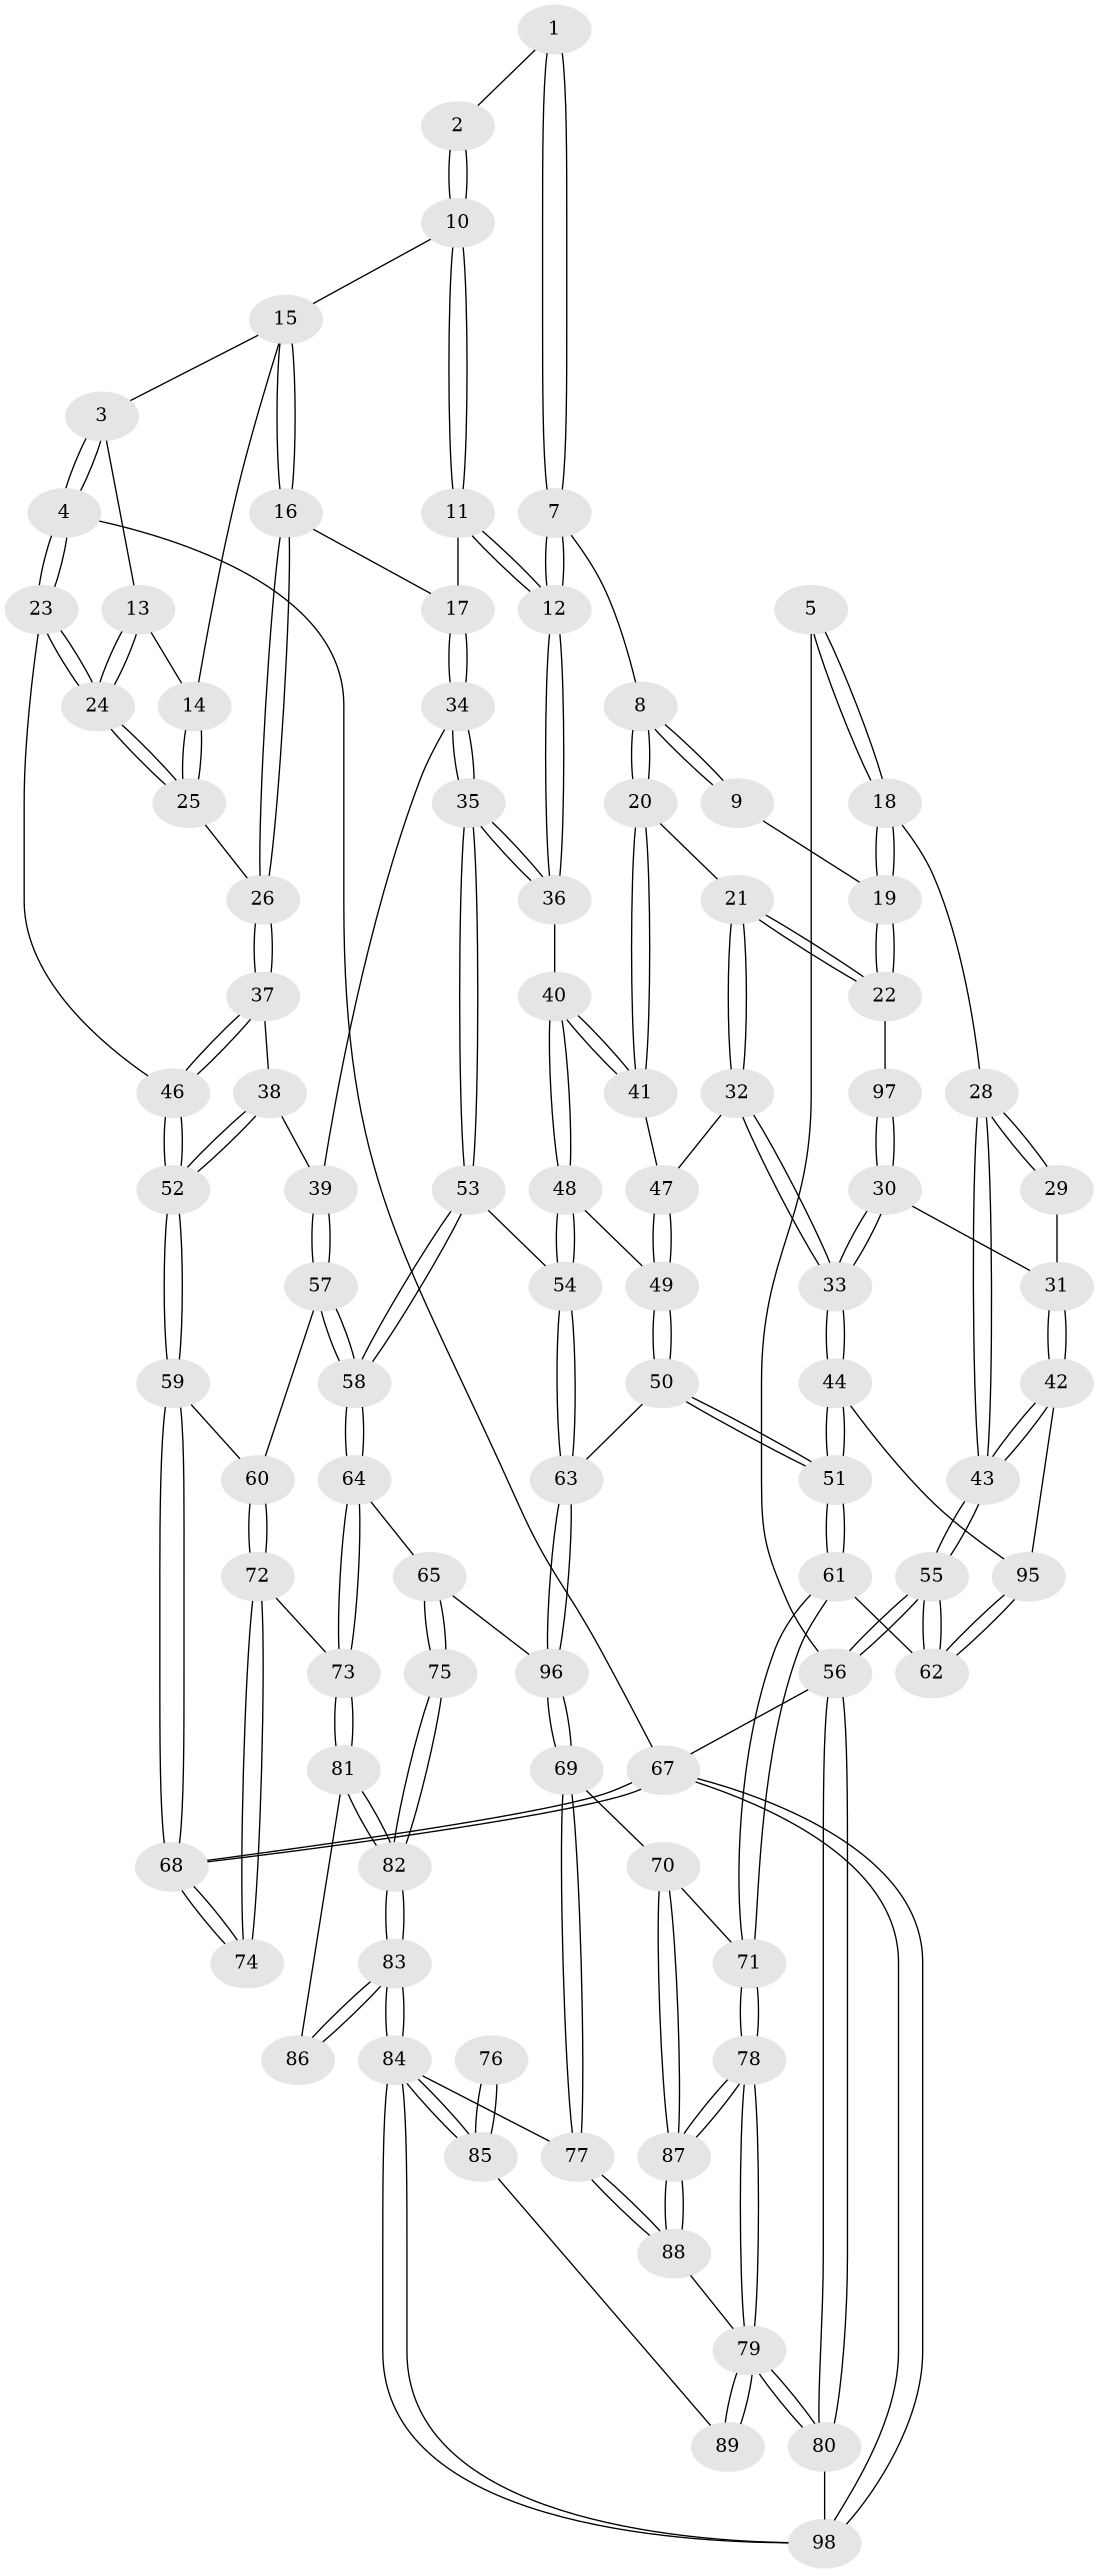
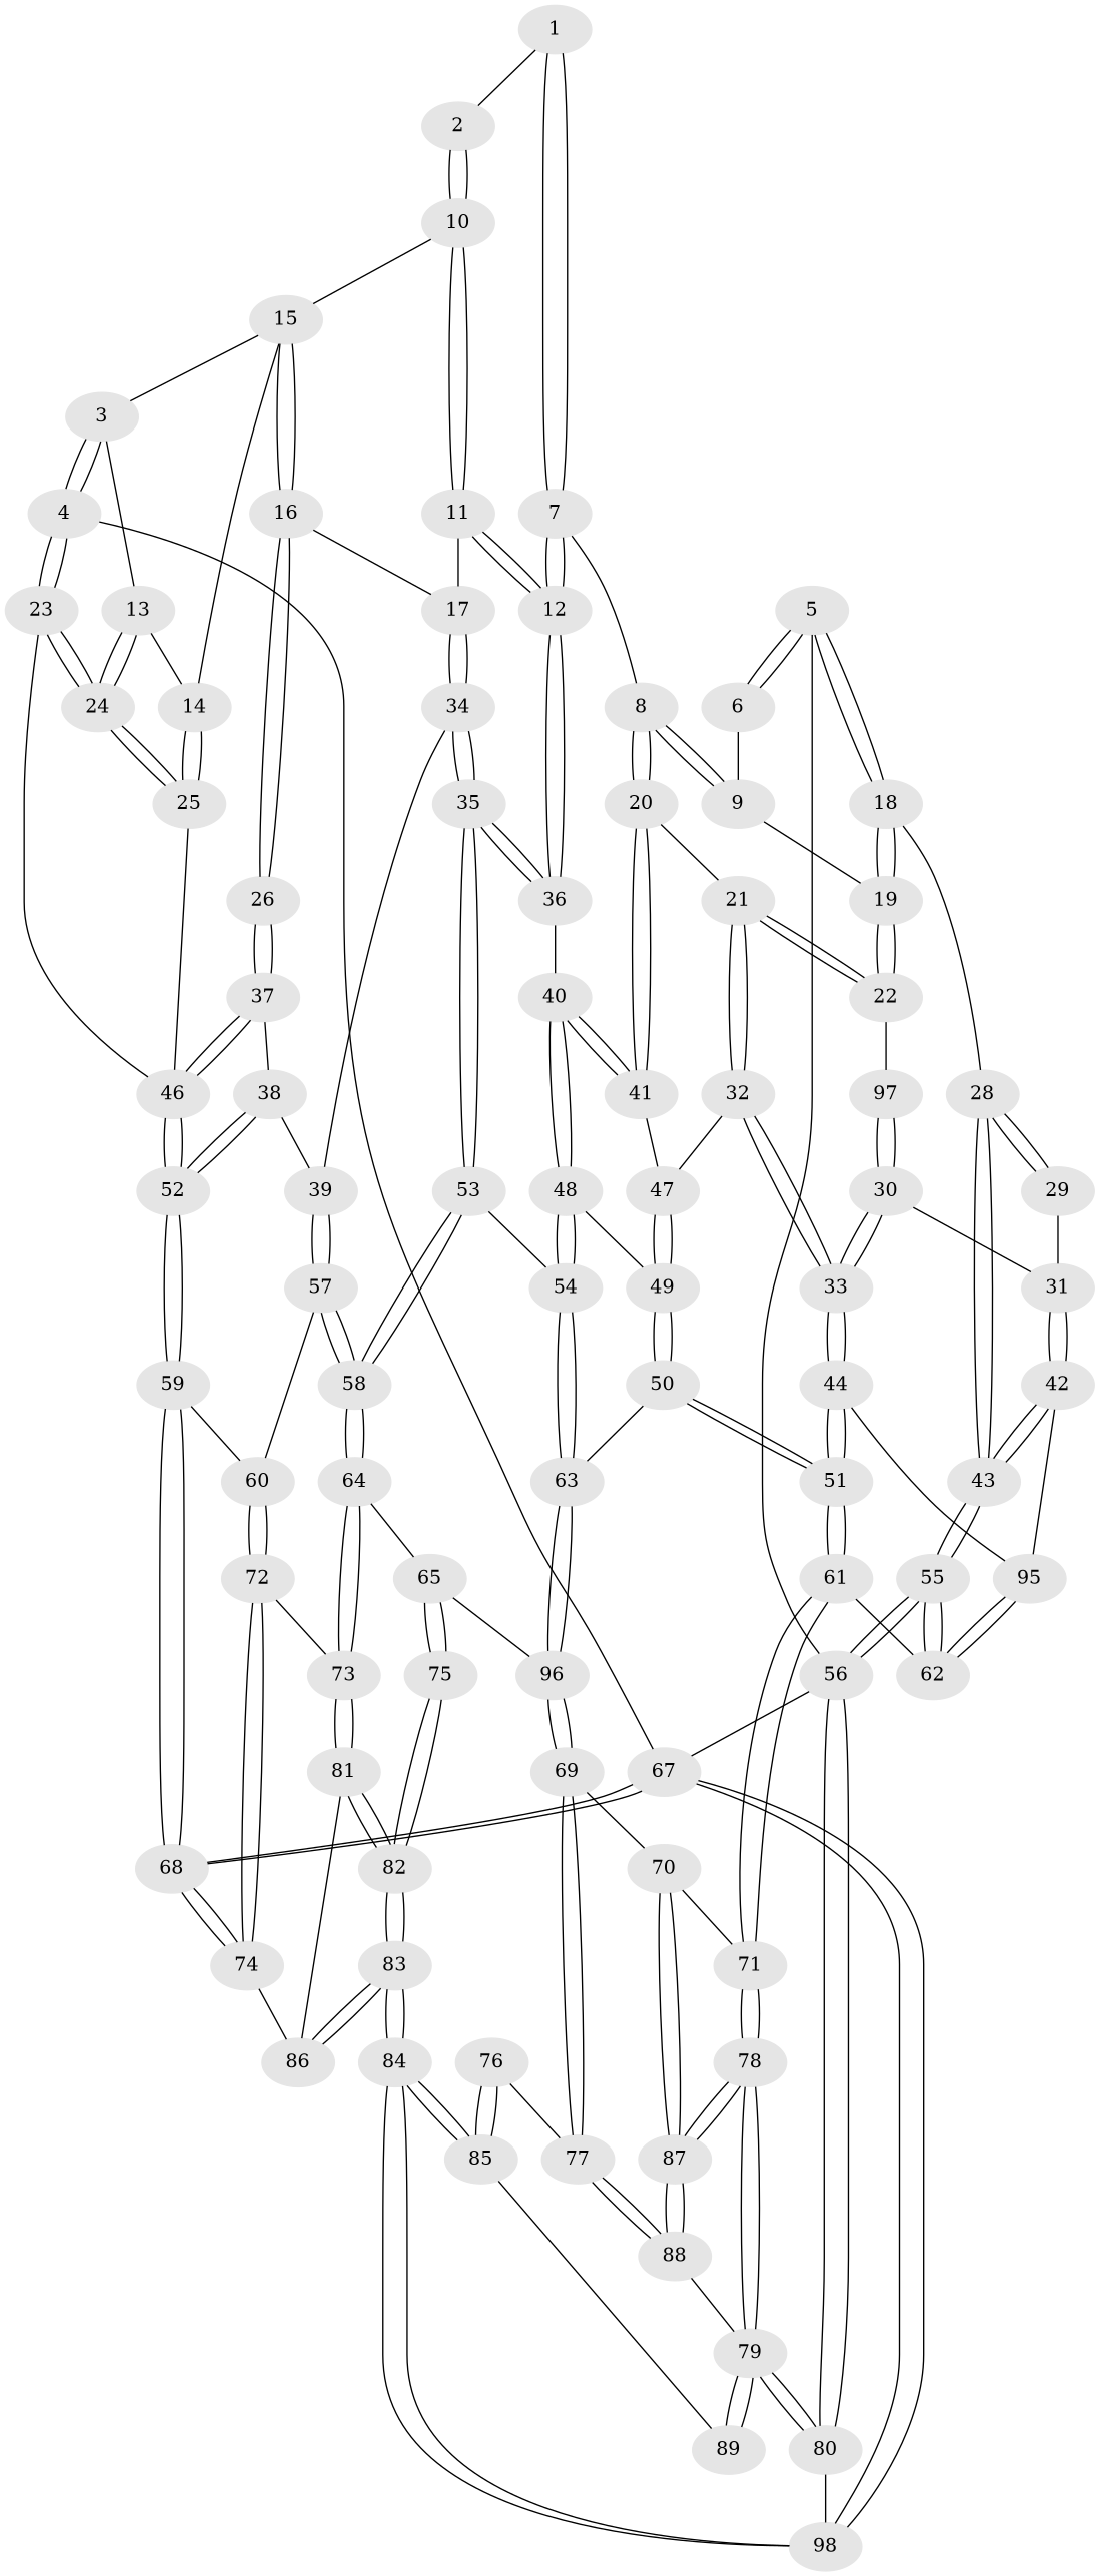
  graph {
    node [color=gray90 style=filled]
    1
    2
    7
    10
    8
    12
    3
    4
    13
    11
    15
    23
    67
    14
    24
    5
+   6
    18
    56
    46
    68
    n22 [label=98]
    9
    19
    28
    80
    20
    36
    21
    41
    22
    17
    16
    34
    40
    25
    26
    37
    35
    39
    29
    43
    n43 [label=97]
    32
    47
    33
    30
    52
    38
    31
    55
    42
    44
    n54 [label=95]
    49
    51
    53
    57
    54
    58
    48
    59
    60
    62
    61
    50
    63
    n68 [label=96]
    71
    64
    72
    65
    73
    74
    78
    69
    75
    81
    82
    70
    77
    86
    87
    88
    79
    76
    85
    83
    89
    84
    1 -- 2
    1 -- 7
    1 -- 7
    2 -- 10
    2 -- 10
    7 -- 8
    7 -- 12
    7 -- 12
    10 -- 11
    10 -- 11
    10 -- 15
    8 -- 9
    8 -- 9
    8 -- 20
    8 -- 20
    12 -- 36
    12 -- 36
    3 -- 4
    3 -- 4
    3 -- 13
    4 -- 23
    4 -- 23
    4 -- 67
    13 -- 14
    13 -- 24
    13 -- 24
    11 -- 12
    11 -- 12
    11 -- 17
    15 -- 3
    15 -- 16
    15 -- 16
    23 -- 24
    23 -- 24
    23 -- 46
    67 -- 68
    67 -- 68
    67 -- n22
    67 -- n22
    14 -- 15
    14 -- 25
    14 -- 25
    24 -- 25
    24 -- 25
+   5 -- 6
+   5 -- 6
    5 -- 18
    5 -- 18
    5 -- 56
+   6 -- 9
    18 -- 19
    18 -- 19
    18 -- 28
    56 -- 67
    56 -- 80
    56 -- 80
    46 -- 52
    46 -- 52
    68 -- 74
    68 -- 74
    9 -- 19
    19 -- 22
    19 -- 22
    28 -- 29
    28 -- 29
    28 -- 43
    28 -- 43
    80 -- n22
    20 -- 21
    20 -- 41
    20 -- 41
    36 -- 40
    21 -- 22
    21 -- 22
    21 -- 32
    21 -- 32
    41 -- 47
    22 -- n43
    17 -- 34
    17 -- 34
    16 -- 17
    16 -- 26
    16 -- 26
    34 -- 35
    34 -- 35
    34 -- 39
    40 -- 41
    40 -- 41
    40 -- 48
    40 -- 48
-   25 -- 26
+   25 -- 46
    26 -- 37
    26 -- 37
    37 -- 46
    37 -- 46
    37 -- 38
    35 -- 36
    35 -- 36
    35 -- 53
    35 -- 53
    39 -- 57
    39 -- 57
    29 -- 31
    43 -- 55
    43 -- 55
    n43 -- 30
    n43 -- 30
    32 -- 47
    32 -- 33
    32 -- 33
    47 -- 49
    47 -- 49
    33 -- 44
    33 -- 44
    30 -- 33
    30 -- 33
    30 -- 31
    52 -- 59
    52 -- 59
    38 -- 39
    38 -- 52
    38 -- 52
    31 -- 42
    31 -- 42
    55 -- 56
    55 -- 56
    55 -- 62
    55 -- 62
    42 -- 43
    42 -- 43
    42 -- n54
    44 -- n54
    44 -- 51
    44 -- 51
    n54 -- 62
    n54 -- 62
    49 -- 50
    49 -- 50
    51 -- 61
    51 -- 61
    53 -- 54
    53 -- 58
    53 -- 58
    57 -- 58
    57 -- 58
    57 -- 60
    54 -- 63
    54 -- 63
    58 -- 64
    58 -- 64
    48 -- 49
    48 -- 54
    48 -- 54
    59 -- 68
    59 -- 68
    59 -- 60
    60 -- 72
    60 -- 72
    61 -- 62
    61 -- 71
    61 -- 71
    50 -- 51
    50 -- 51
    50 -- 63
    63 -- n68
    63 -- n68
    n68 -- 69
    n68 -- 69
    71 -- 78
    71 -- 78
    64 -- 65
    64 -- 73
    64 -- 73
    72 -- 73
    72 -- 74
    72 -- 74
    65 -- n68
    65 -- 75
    65 -- 75
    73 -- 81
    73 -- 81
+   74 -- 86
    78 -- 87
    78 -- 87
    78 -- 79
    78 -- 79
    69 -- 70
    69 -- 77
    69 -- 77
    75 -- 82
    75 -- 82
    81 -- 82
    81 -- 82
    81 -- 86
    82 -- 83
    82 -- 83
    70 -- 71
    70 -- 87
    70 -- 87
    77 -- 88
    77 -- 88
    87 -- 88
    87 -- 88
    88 -- 79
    79 -- 80
    79 -- 80
    79 -- 89
    79 -- 89
-   84 -- 77
+   76 -- 77
    76 -- 85
    76 -- 85
    85 -- 89
    83 -- 86
    83 -- 86
    83 -- 84
    83 -- 84
    84 -- n22
    84 -- n22
    84 -- 85
    84 -- 85
  }
